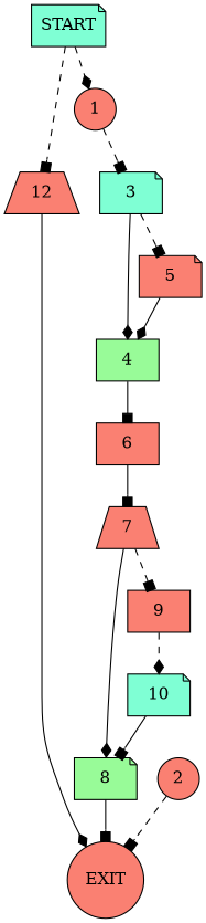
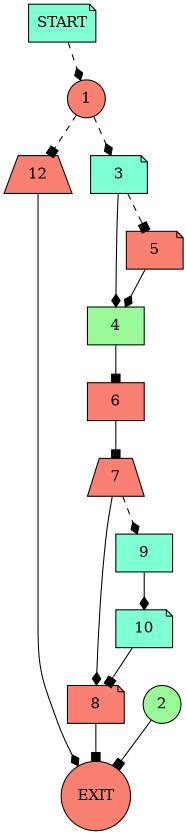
  digraph {
    node [fillcolor=salmon shape=note style=filled]
    edge [arrowhead=box style=solid]
    n1 [fillcolor=aquamarine label=START]
    1 [shape=circle]
    12 [shape=trapezium]
    3 [fillcolor=aquamarine]
    n5 [label=EXIT shape=circle]
-   2 [shape=circle]
+   2 [fillcolor=palegreen shape=circle]
    4 [fillcolor=palegreen shape=box]
    5
    6 [shape=box]
    7 [shape=trapezium]
-   8 [fillcolor=palegreen]
-   9 [shape=box]
+   8
+   9 [fillcolor=aquamarine shape=box]
    10 [fillcolor=aquamarine]
    n1 -> 1 [arrowhead=diamond style=dashed]
-   n1 -> 12 [style=dashed]
-   1 -> 3 [style=dashed]
+   1 -> 12 [style=dashed]
+   1 -> 3 [arrowhead=diamond style=dashed]
    12 -> n5 [arrowhead=diamond]
    3 -> 4 [arrowhead=diamond]
    3 -> 5 [style=dashed]
-   2 -> n5 [style=dashed]
+   2 -> n5
    4 -> 6
    5 -> 4 [arrowhead=diamond]
    6 -> 7
    7 -> 8 [arrowhead=diamond]
-   7 -> 9 [style=dashed]
+   7 -> 9 [arrowhead=diamond style=dashed]
    8 -> n5
-   9 -> 10 [arrowhead=diamond style=dashed]
+   9 -> 10 [arrowhead=diamond]
    10 -> 8
  }
